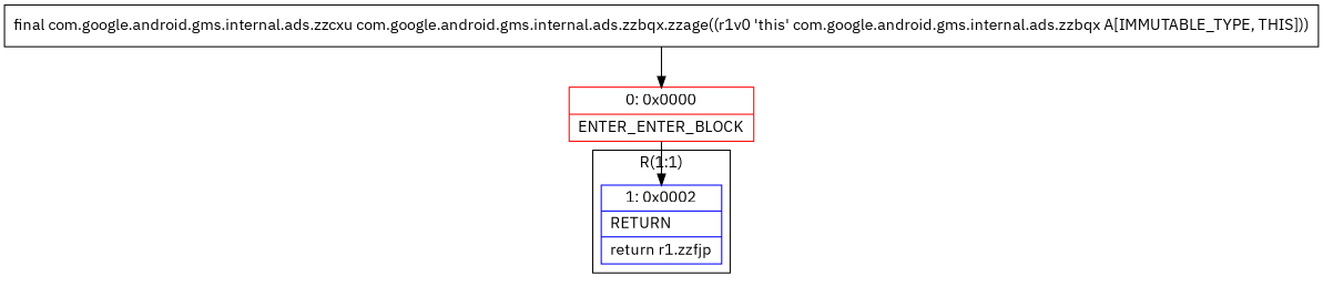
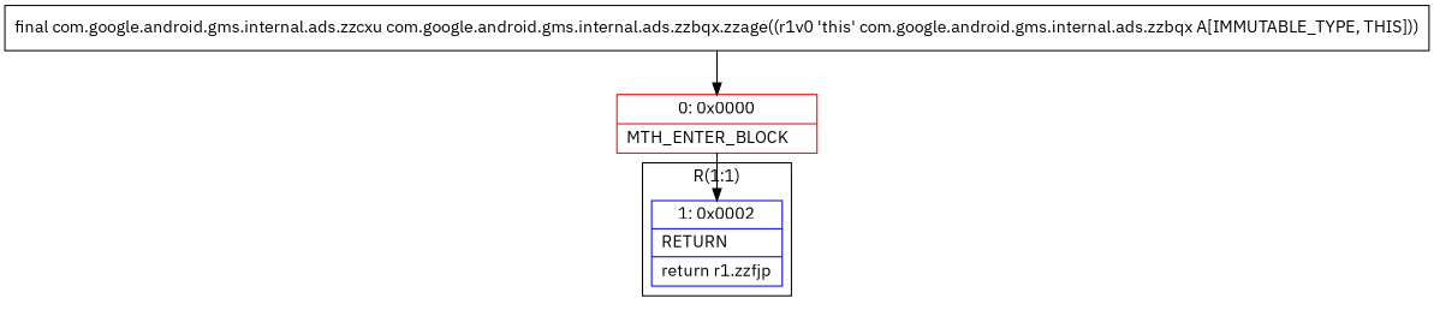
  digraph {
    fontname="IBM Plex Sans"
    node [shape=record fontname="IBM Plex Sans"]
    edge [fontname="IBM Plex Sans"]
    n1 [color=blue label="{1\:\ 0x0002|RETURN\l|return r1.zzfjp\l}"]
-   n2 [color=red label="{0\:\ 0x0000|ENTER_ENTER_BLOCK\l}"]
+   n2 [color=red label="{0\:\ 0x0000|MTH_ENTER_BLOCK\l}"]
    n3 [label="{final com.google.android.gms.internal.ads.zzcxu com.google.android.gms.internal.ads.zzbqx.zzage((r1v0 'this' com.google.android.gms.internal.ads.zzbqx A[IMMUTABLE_TYPE, THIS])) }"]
    subgraph cluster_1 {
      label="R(1:1)"
      n1
    }
    n2 -> n1
    n3 -> n2
  }
